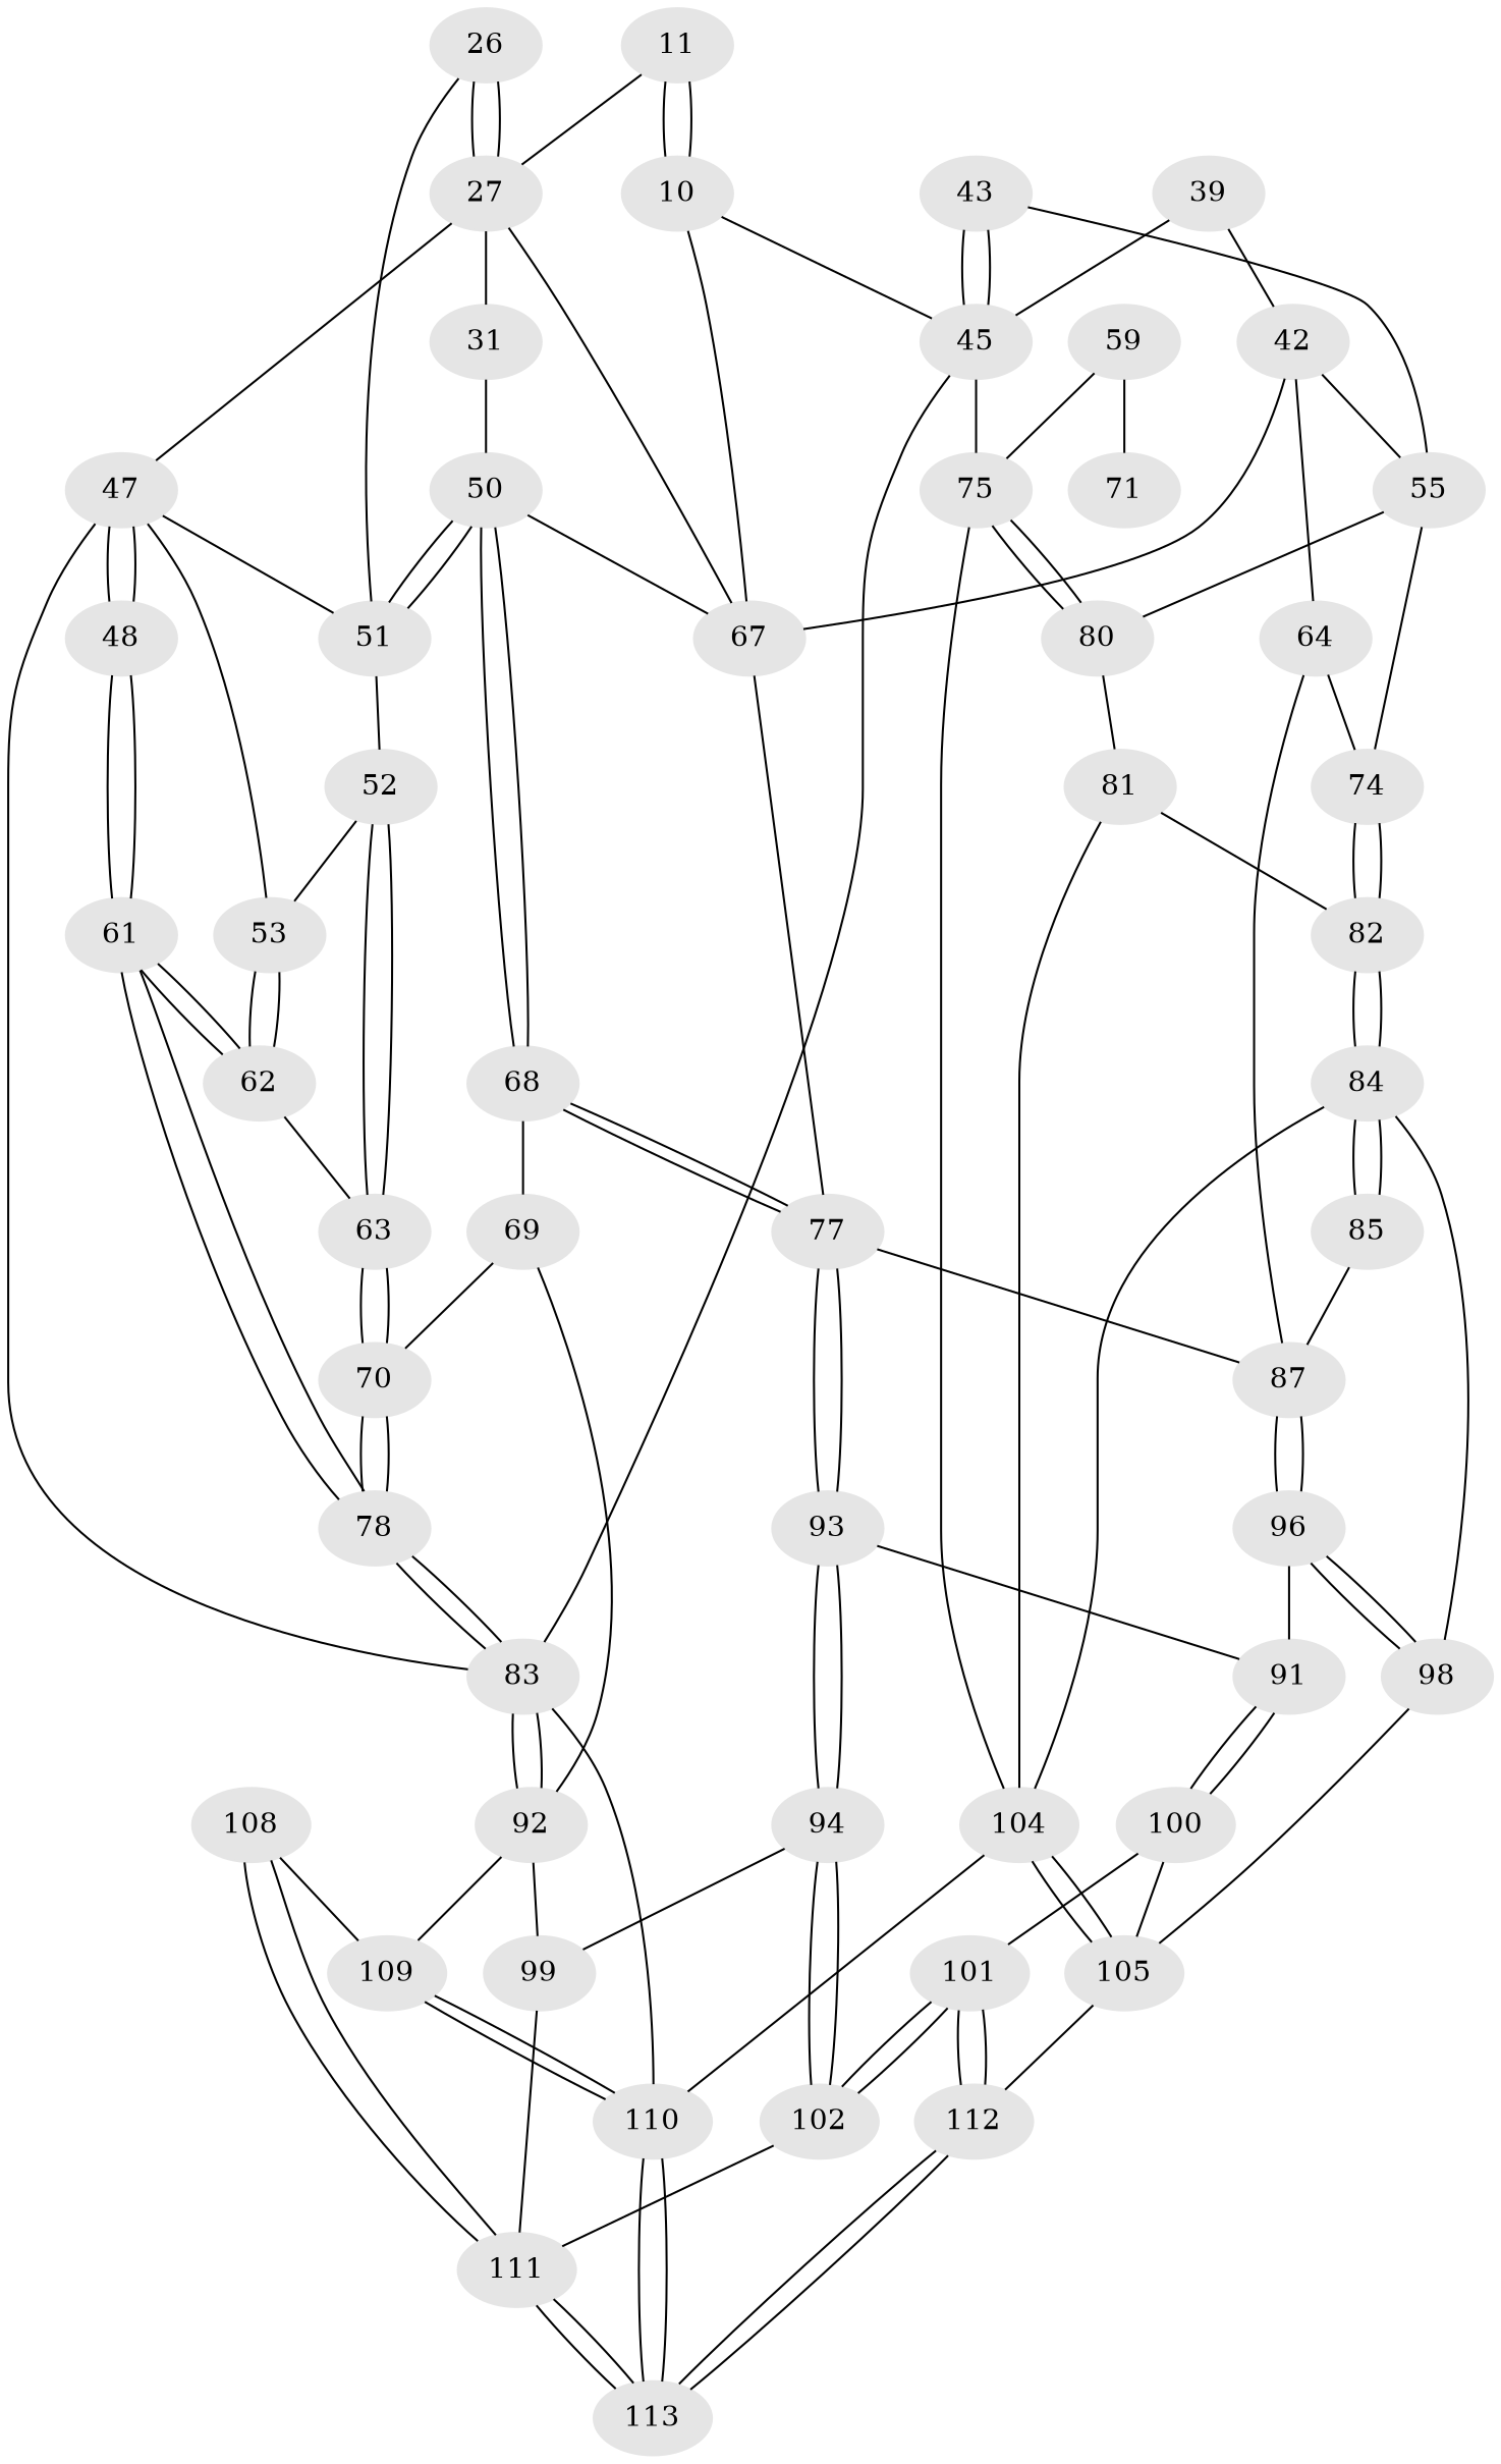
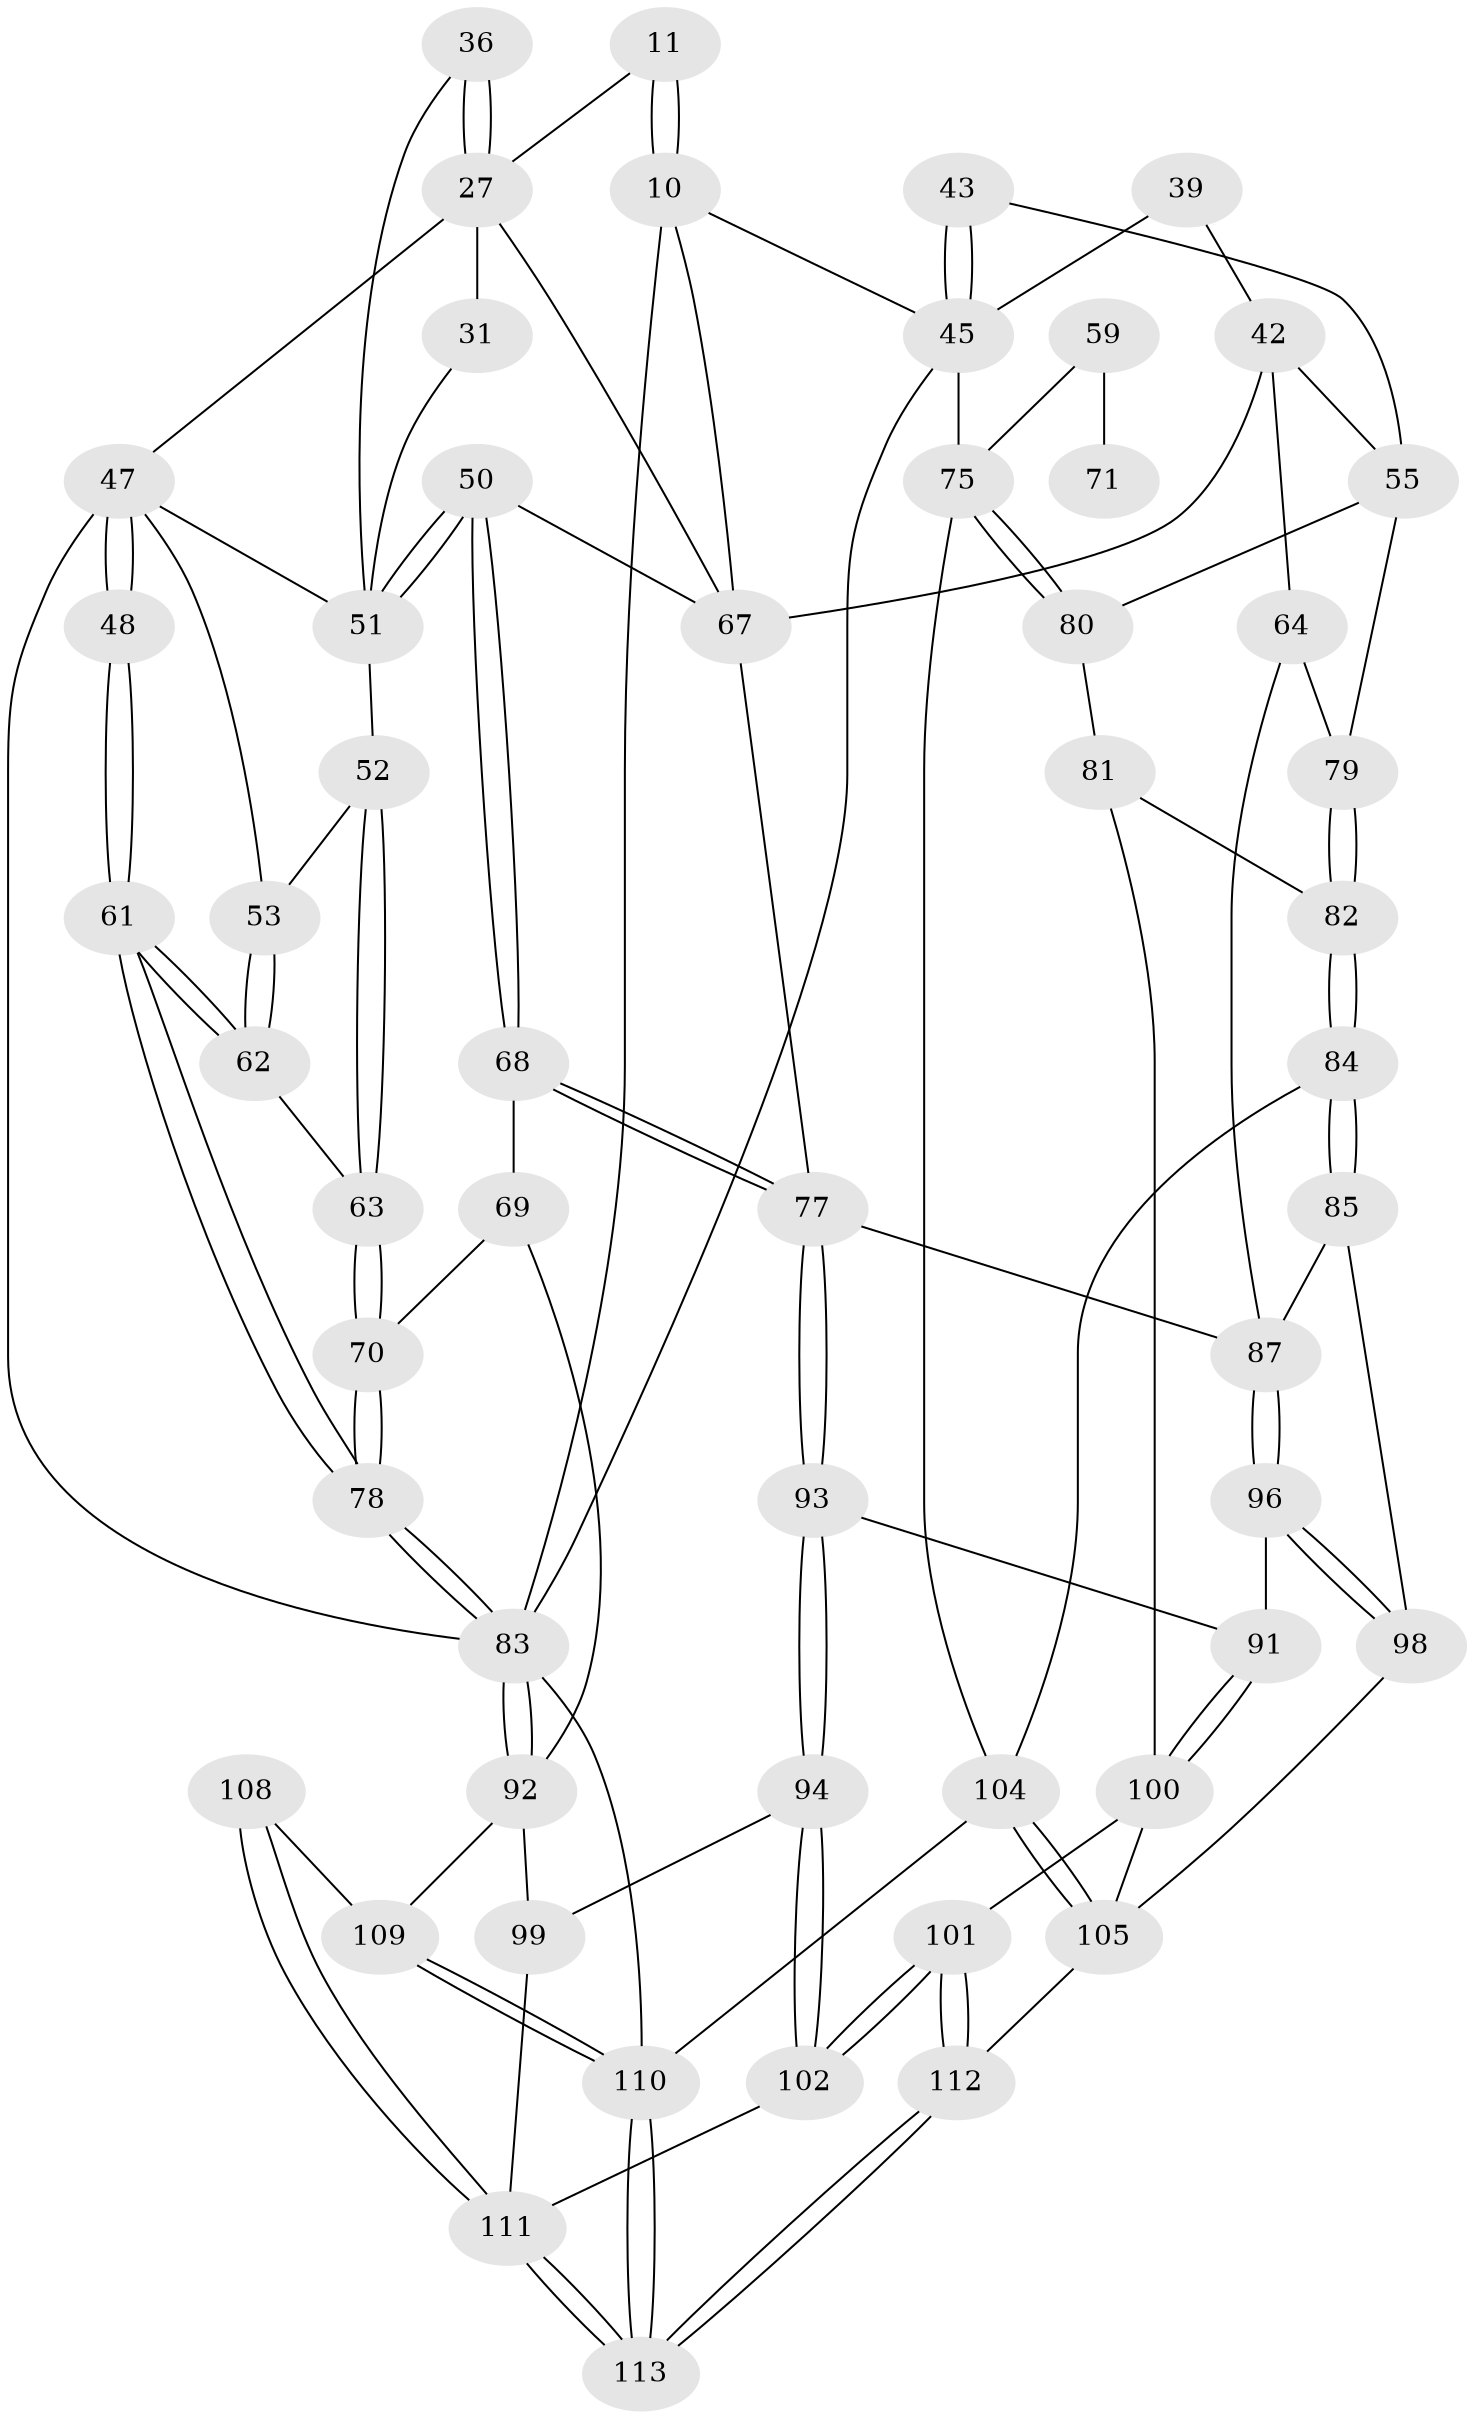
  graph {
    node [color=gray90 style=filled]
    11 [super="+2"]
    n2 [label=10 super="+15+4"]
    27 [super="+25+14"]
    45 [super="+23+21"]
    67 [super="+37+38"]
    83 [super="+6+5"]
    31 [super="+28"]
    47 [super="+30+46"]
    75 [super="+60"]
    77 [super="+76+66"]
    92 [super="+91+90"]
    110 [super="+73"]
-   26
+   26 [label=36]
    51 [super="+34+29+33"]
    52
    48
    53
    39 [super="+22"]
    42 [super="+41+36"]
    55 [super="+54+44"]
    64 [super="+57"]
-   79 [super="+56" label=74]
+   79 [super="+56"]
    80 [super="+72"]
    87 [super="+86+65"]
    43
    104 [super="+89+88"]
    61
    62
    78
    50 [super="+49+40"]
    68
    69
    63
    70
    59 [super="+58"]
    71
    82
    81
    96
    93
    99 [super="+95"]
    109
    105 [super="+103"]
    94
    n45 [label=91]
    84
    85
    113
    98
    111 [super="+106+107"]
    102
    100
    101
    112
    108
    11 -- n2 [weight=2]
    11 -- n2
    11 -- 27 [weight=2]
    n2 -- 45
    n2 -- 67
+   n2 -- 83
    27 -- 67
    27 -- 31 [weight=2]
    27 -- 47
    45 -- 83
    45 -- 75
    67 -- 77
    83 -- 92
    83 -- 92
    83 -- 110 [weight=2]
-   31 -- 50 [weight=2]
+   31 -- 51 [weight=2]
    47 -- 83 [weight=2]
    47 -- 51
    47 -- 48 [weight=2]
    47 -- 48
    47 -- 53
    75 -- 80
    75 -- 80
    75 -- 104
    77 -- 87 [weight=2]
    77 -- 93
    77 -- 93
    92 -- 99 [weight=2]
    92 -- 109
    110 -- 113
    110 -- 113
    26 -- 27 [weight=2]
    26 -- 27
    26 -- 51
    51 -- 52
    52 -- 53
    52 -- 63
    52 -- 63
    48 -- 61
    48 -- 61
    53 -- 62
    53 -- 62
    39 -- 45
    39 -- 42
    42 -- 67
    42 -- 55
    42 -- 64
    55 -- 79
    55 -- 80
    64 -- 79 [weight=2]
    64 -- 87
    79 -- 82
    79 -- 82
    80 -- 81
    87 -- 96
    87 -- 96
    43 -- 45 [weight=2]
    43 -- 45
    43 -- 55
    104 -- 110 [weight=2]
    104 -- 105
    104 -- 105
    61 -- 62
    61 -- 62
    61 -- 78
    61 -- 78
    62 -- 63
    78 -- 83
    78 -- 83
    50 -- 67 [weight=2]
    50 -- 51 [weight=2]
    50 -- 51
    50 -- 68
    50 -- 68
    68 -- 77
    68 -- 77
    68 -- 69
    69 -- 92
    69 -- 70
    63 -- 70
    63 -- 70
    70 -- 78
    70 -- 78
    59 -- 75
    59 -- 71 [weight=2]
    82 -- 84
    82 -- 84
-   81 -- 104
+   81 -- 100
    81 -- 82
    96 -- n45
    96 -- 98
    96 -- 98
    93 -- 94
    93 -- 94
    93 -- n45
    99 -- 111
    109 -- 110
    109 -- 110
    105 -- 112
    94 -- 99
    94 -- 102
    94 -- 102
    n45 -- 100
    n45 -- 100
    84 -- 104
    84 -- 85
    84 -- 85
    85 -- 87
-   84 -- 98
+   85 -- 98
    98 -- 105
    111 -- 113
    111 -- 113
    102 -- 111
    100 -- 105
    100 -- 101
    101 -- 102
    101 -- 102
    101 -- 112
    101 -- 112
    112 -- 113
    112 -- 113
    108 -- 109
    108 -- 111 [weight=2]
    108 -- 111
  }
